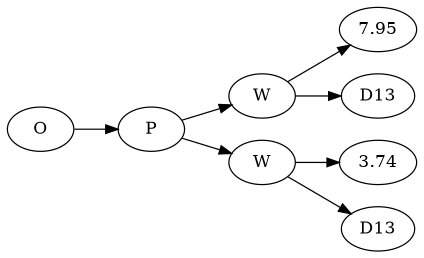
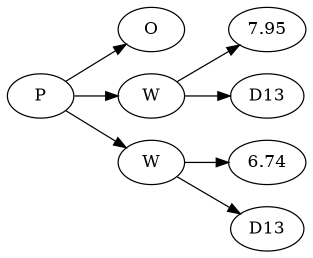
  digraph {
    rankdir=LR
    n1 [label=O]
    n2 [label=P]
    n3 [label=W]
    n4 [label=W]
    n5 [label=7.95]
    n6 [label=D13]
-   n7 [label=3.74]
+   n7 [label=6.74]
    n8 [label=D13]
-   n1 -> n2
+   n2 -> n1
    n2 -> n3
    n2 -> n4
    n3 -> n5
    n3 -> n6
    n4 -> n7
    n4 -> n8
  }
